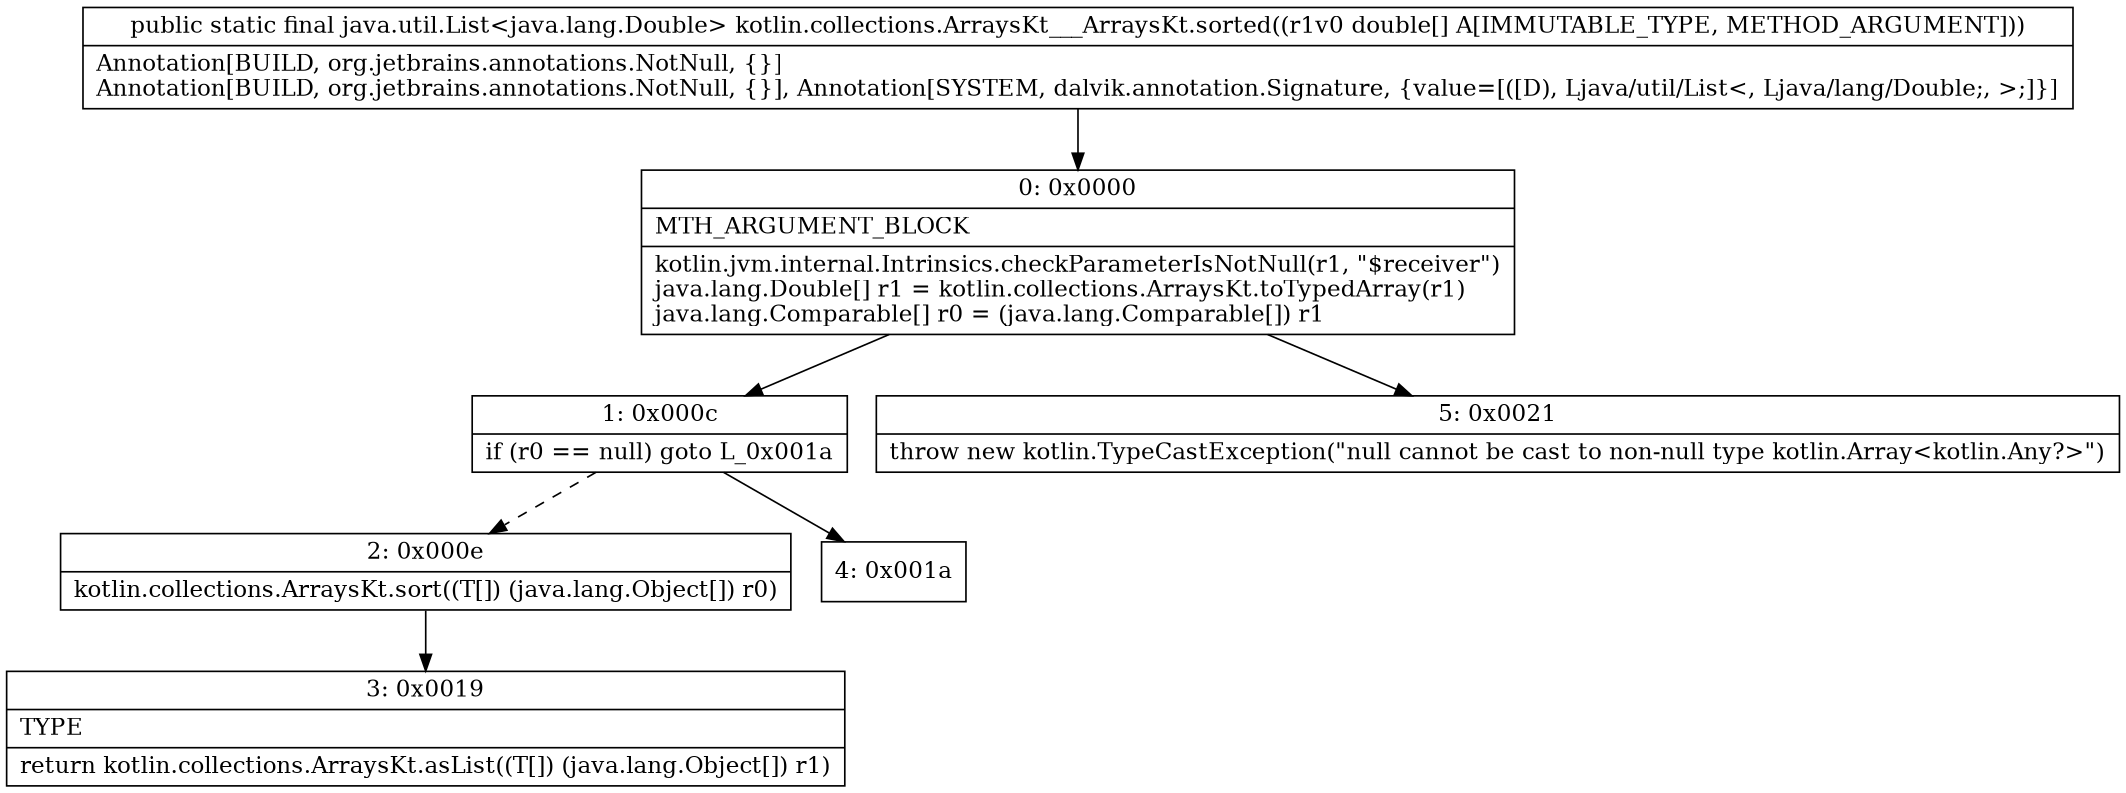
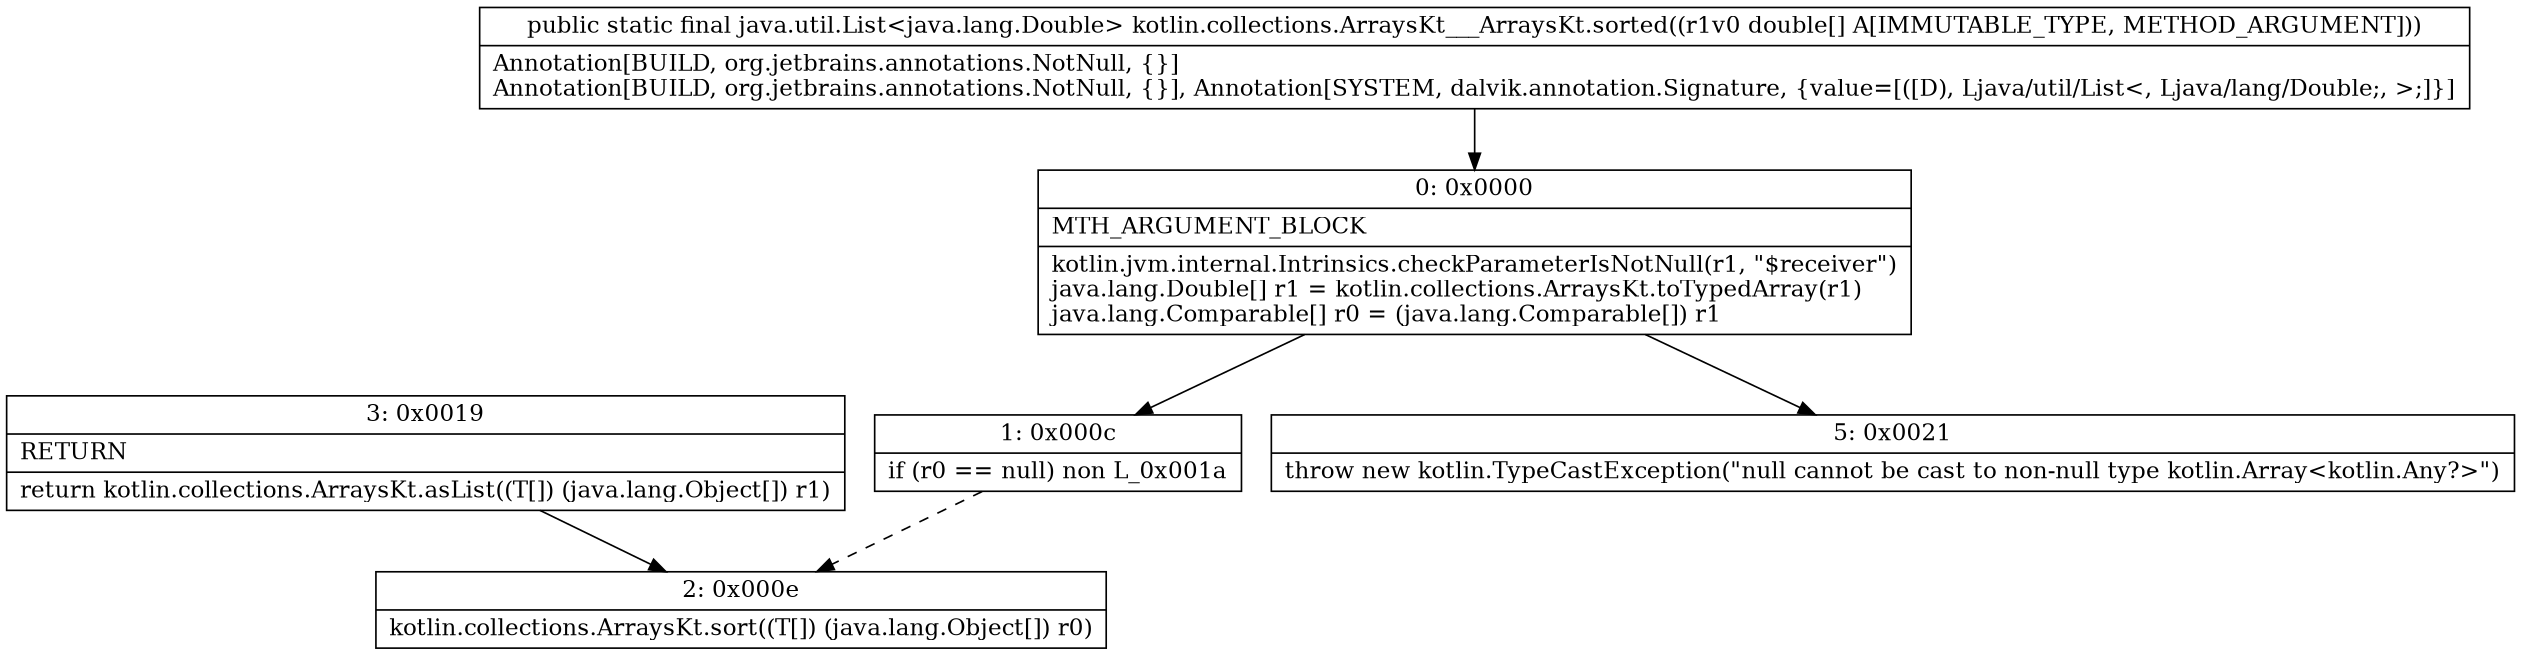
  digraph {
    node [shape=record]
    n1 [label="{0\:\ 0x0000|MTH_ARGUMENT_BLOCK\l|kotlin.jvm.internal.Intrinsics.checkParameterIsNotNull(r1, \"$receiver\")\ljava.lang.Double[] r1 = kotlin.collections.ArraysKt.toTypedArray(r1)\ljava.lang.Comparable[] r0 = (java.lang.Comparable[]) r1\l}"]
-   n2 [label="{1\:\ 0x000c|if (r0 == null) goto L_0x001a\l}"]
+   n2 [label="{1\:\ 0x000c|if (r0 == null) non L_0x001a\l}"]
    n3 [label="{5\:\ 0x0021|throw new kotlin.TypeCastException(\"null cannot be cast to non\-null type kotlin.Array\<kotlin.Any?\>\")\l}"]
    n4 [label="{2\:\ 0x000e|kotlin.collections.ArraysKt.sort((T[]) (java.lang.Object[]) r0)\l}"]
-   n5 [label="{4\:\ 0x001a}"]
-   n6 [label="{3\:\ 0x0019|TYPE\l|return kotlin.collections.ArraysKt.asList((T[]) (java.lang.Object[]) r1)\l}"]
+   n6 [label="{3\:\ 0x0019|RETURN\l|return kotlin.collections.ArraysKt.asList((T[]) (java.lang.Object[]) r1)\l}"]
    n7 [label="{public static final java.util.List\<java.lang.Double\> kotlin.collections.ArraysKt___ArraysKt.sorted((r1v0 double[] A[IMMUTABLE_TYPE, METHOD_ARGUMENT]))  | Annotation[BUILD, org.jetbrains.annotations.NotNull, \{\}]\lAnnotation[BUILD, org.jetbrains.annotations.NotNull, \{\}], Annotation[SYSTEM, dalvik.annotation.Signature, \{value=[([D), Ljava\/util\/List\<, Ljava\/lang\/Double;, \>;]\}]\l}"]
    n1 -> n2
    n1 -> n3
    n2 -> n4 [style=dashed]
-   n2 -> n5
-   n4 -> n6
+   n6 -> n4
    n7 -> n1
  }
